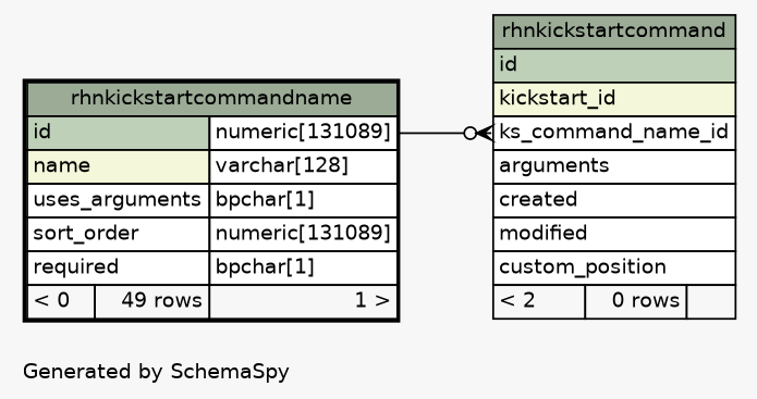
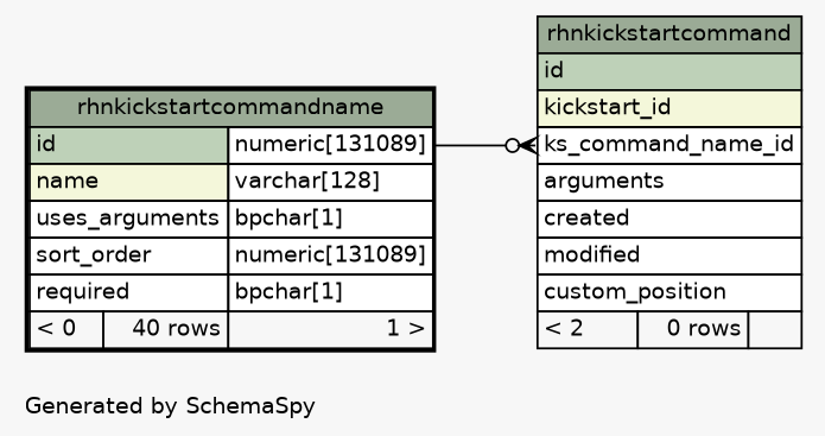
  digraph {
    bgcolor="#f7f7f7"
    fontname=Helvetica
    fontsize=11
    label="\nGenerated by SchemaSpy"
    labeljust=l
    nodesep=0.18
    rankdir=RL
    ranksep=0.46
    node [fontname=Helvetica fontsize=11 shape=plaintext]
    n1 [label=<     <TABLE BORDER="0" CELLBORDER="1" CELLSPACING="0" BGCOLOR="#ffffff">       <TR><TD COLSPAN="3" BGCOLOR="#9bab96" ALIGN="CENTER">rhnkickstartcommand</TD></TR>       <TR><TD PORT="id" COLSPAN="3" BGCOLOR="#bed1b8" ALIGN="LEFT">id</TD></TR>       <TR><TD PORT="kickstart_id" COLSPAN="3" BGCOLOR="#f4f7da" ALIGN="LEFT">kickstart_id</TD></TR>       <TR><TD PORT="ks_command_name_id" COLSPAN="3" ALIGN="LEFT">ks_command_name_id</TD></TR>       <TR><TD PORT="arguments" COLSPAN="3" ALIGN="LEFT">arguments</TD></TR>       <TR><TD PORT="created" COLSPAN="3" ALIGN="LEFT">created</TD></TR>       <TR><TD PORT="modified" COLSPAN="3" ALIGN="LEFT">modified</TD></TR>       <TR><TD PORT="custom_position" COLSPAN="3" ALIGN="LEFT">custom_position</TD></TR>       <TR><TD ALIGN="LEFT" BGCOLOR="#f7f7f7">&lt; 2</TD><TD ALIGN="RIGHT" BGCOLOR="#f7f7f7">0 rows</TD><TD ALIGN="RIGHT" BGCOLOR="#f7f7f7">  </TD></TR>     </TABLE>>]
-   n2 [label=<     <TABLE BORDER="2" CELLBORDER="1" CELLSPACING="0" BGCOLOR="#ffffff">       <TR><TD COLSPAN="3" BGCOLOR="#9bab96" ALIGN="CENTER">rhnkickstartcommandname</TD></TR>       <TR><TD PORT="id" COLSPAN="2" BGCOLOR="#bed1b8" ALIGN="LEFT">id</TD><TD PORT="id.type" ALIGN="LEFT">numeric[131089]</TD></TR>       <TR><TD PORT="name" COLSPAN="2" BGCOLOR="#f4f7da" ALIGN="LEFT">name</TD><TD PORT="name.type" ALIGN="LEFT">varchar[128]</TD></TR>       <TR><TD PORT="uses_arguments" COLSPAN="2" ALIGN="LEFT">uses_arguments</TD><TD PORT="uses_arguments.type" ALIGN="LEFT">bpchar[1]</TD></TR>       <TR><TD PORT="sort_order" COLSPAN="2" ALIGN="LEFT">sort_order</TD><TD PORT="sort_order.type" ALIGN="LEFT">numeric[131089]</TD></TR>       <TR><TD PORT="required" COLSPAN="2" ALIGN="LEFT">required</TD><TD PORT="required.type" ALIGN="LEFT">bpchar[1]</TD></TR>       <TR><TD ALIGN="LEFT" BGCOLOR="#f7f7f7">&lt; 0</TD><TD ALIGN="RIGHT" BGCOLOR="#f7f7f7">49 rows</TD><TD ALIGN="RIGHT" BGCOLOR="#f7f7f7">1 &gt;</TD></TR>     </TABLE>>]
+   n2 [label=<     <TABLE BORDER="2" CELLBORDER="1" CELLSPACING="0" BGCOLOR="#ffffff">       <TR><TD COLSPAN="3" BGCOLOR="#9bab96" ALIGN="CENTER">rhnkickstartcommandname</TD></TR>       <TR><TD PORT="id" COLSPAN="2" BGCOLOR="#bed1b8" ALIGN="LEFT">id</TD><TD PORT="id.type" ALIGN="LEFT">numeric[131089]</TD></TR>       <TR><TD PORT="name" COLSPAN="2" BGCOLOR="#f4f7da" ALIGN="LEFT">name</TD><TD PORT="name.type" ALIGN="LEFT">varchar[128]</TD></TR>       <TR><TD PORT="uses_arguments" COLSPAN="2" ALIGN="LEFT">uses_arguments</TD><TD PORT="uses_arguments.type" ALIGN="LEFT">bpchar[1]</TD></TR>       <TR><TD PORT="sort_order" COLSPAN="2" ALIGN="LEFT">sort_order</TD><TD PORT="sort_order.type" ALIGN="LEFT">numeric[131089]</TD></TR>       <TR><TD PORT="required" COLSPAN="2" ALIGN="LEFT">required</TD><TD PORT="required.type" ALIGN="LEFT">bpchar[1]</TD></TR>       <TR><TD ALIGN="LEFT" BGCOLOR="#f7f7f7">&lt; 0</TD><TD ALIGN="RIGHT" BGCOLOR="#f7f7f7">40 rows</TD><TD ALIGN="RIGHT" BGCOLOR="#f7f7f7">1 &gt;</TD></TR>     </TABLE>>]
    n1 -> n2 [arrowhead=none arrowsize=0.8 arrowtail=crowodot dir=back headport="id.type:e" tailport="ks_command_name_id:w"]
  }
